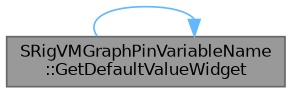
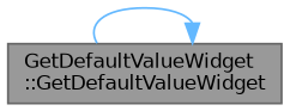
  digraph {
    rankdir=LR
-   n1 [color=gray40 fillcolor=grey60 fontcolor=black fontname=Helvetica fontsize=10 height=0.2 label="SRigVMGraphPinVariableName\l::GetDefaultValueWidget" shape=box style=filled width=0.4]
+   n1 [color=gray40 fillcolor=grey60 fontcolor=black fontname=Helvetica fontsize=10 height=0.2 label="GetDefaultValueWidget\l::GetDefaultValueWidget" shape=box style=filled width=0.4]
    n1 -> n1 [color=steelblue1 fontname=Helvetica fontsize=10 labelfontname=Helvetica labelfontsize=10 style=solid]
  }
